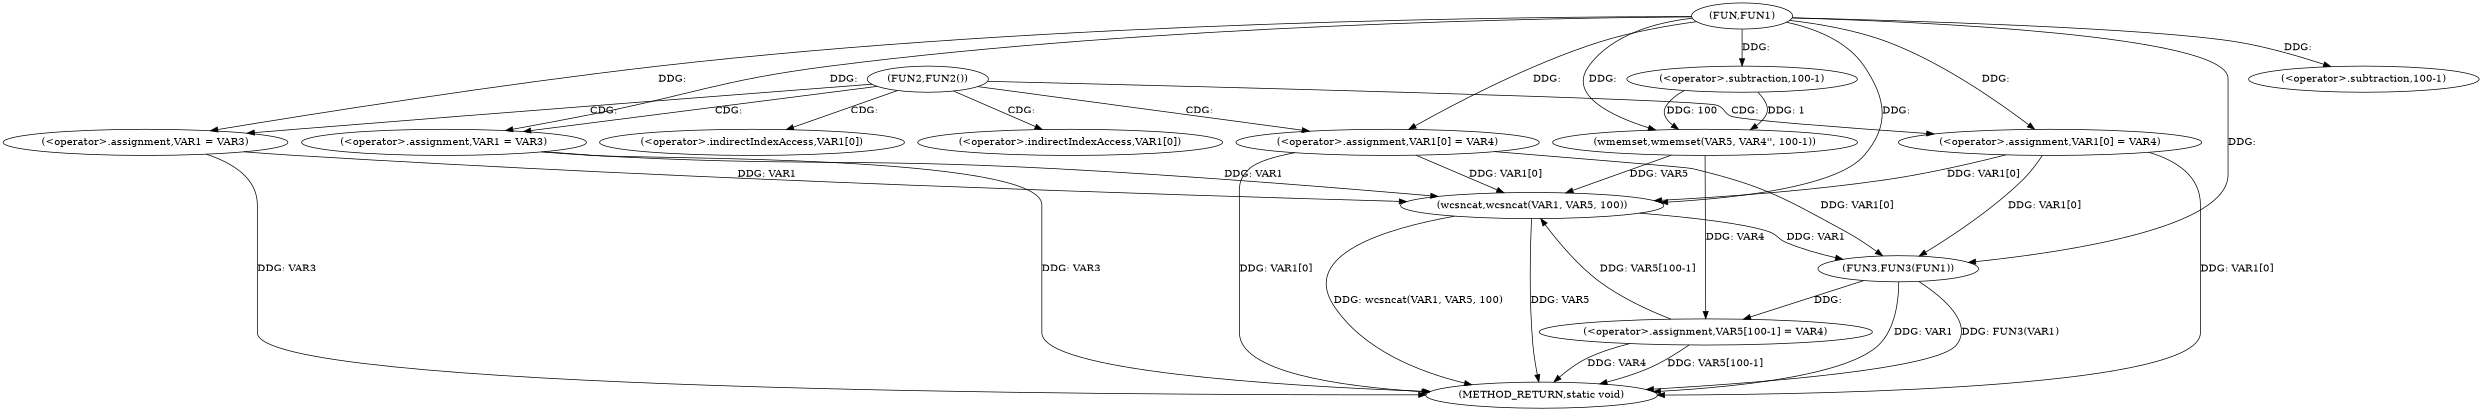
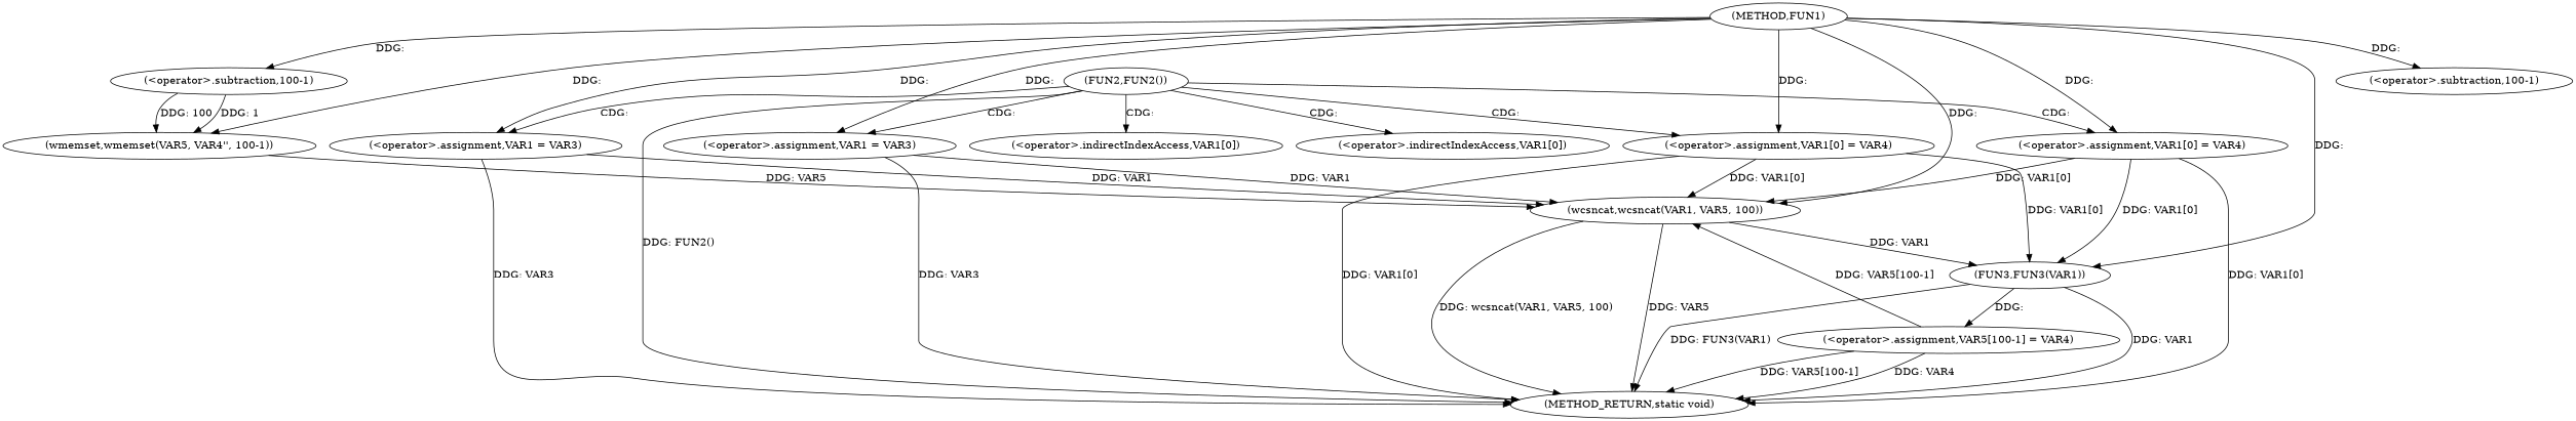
  digraph {
-   n1 [label="(FUN,FUN1)"]
+   n1 [label="(METHOD,FUN1)"]
    n2 [label="(<operator>.assignment,VAR1 = VAR3)"]
    n3 [label="(<operator>.assignment,VAR1[0] = VAR4)"]
    n4 [label="(<operator>.assignment,VAR1 = VAR3)"]
    n5 [label="(<operator>.assignment,VAR1[0] = VAR4)"]
    n6 [label="(wmemset,wmemset(VAR5, VAR4'', 100-1))"]
    n7 [label="(<operator>.subtraction,100-1)"]
    n8 [label="(<operator>.subtraction,100-1)"]
    n9 [label="(wcsncat,wcsncat(VAR1, VAR5, 100))"]
-   n10 [label="(FUN3,FUN3(FUN1))"]
+   n10 [label="(FUN3,FUN3(VAR1))"]
    n11 [label="(FUN2,FUN2())"]
    n12 [label="(METHOD_RETURN,static void)"]
    n13 [label="(<operator>.indirectIndexAccess,VAR1[0])"]
    n14 [label="(<operator>.indirectIndexAccess,VAR1[0])"]
    n15 [label="(<operator>.assignment,VAR5[100-1] = VAR4)"]
    n1 -> n2 [label="DDG: "]
    n1 -> n3 [label="DDG: "]
    n1 -> n4 [label="DDG: "]
    n1 -> n5 [label="DDG: "]
    n1 -> n6 [label="DDG: "]
    n1 -> n7 [label="DDG: "]
    n1 -> n8 [label="DDG: "]
    n1 -> n9 [label="DDG: "]
    n1 -> n10 [label="DDG: "]
    n2 -> n9 [label="DDG: VAR1"]
    n2 -> n12 [label="DDG: VAR3"]
    n3 -> n9 [label="DDG: VAR1[0]"]
    n3 -> n10 [label="DDG: VAR1[0]"]
    n3 -> n12 [label="DDG: VAR1[0]"]
    n4 -> n9 [label="DDG: VAR1"]
    n4 -> n12 [label="DDG: VAR3"]
    n5 -> n9 [label="DDG: VAR1[0]"]
    n5 -> n10 [label="DDG: VAR1[0]"]
    n5 -> n12 [label="DDG: VAR1[0]"]
    n6 -> n9 [label="DDG: VAR5"]
-   n6 -> n15 [label="DDG: VAR4"]
    n7 -> n6 [label="DDG: 100"]
    n7 -> n6 [label="DDG: 1"]
    n9 -> n10 [label="DDG: VAR1"]
    n9 -> n12 [label="DDG: wcsncat(VAR1, VAR5, 100)"]
    n9 -> n12 [label="DDG: VAR5"]
    n10 -> n12 [label="DDG: VAR1"]
    n10 -> n12 [label="DDG: FUN3(VAR1)"]
    n10 -> n15 [label="DDG: "]
    n11 -> n2 [label="CDG: "]
    n11 -> n3 [label="CDG: "]
    n11 -> n4 [label="CDG: "]
    n11 -> n5 [label="CDG: "]
+   n11 -> n12 [label="DDG: FUN2()"]
    n11 -> n13 [label="CDG: "]
    n11 -> n14 [label="CDG: "]
    n15 -> n9 [label="DDG: VAR5[100-1]"]
    n15 -> n12 [label="DDG: VAR4"]
    n15 -> n12 [label="DDG: VAR5[100-1]"]
  }
